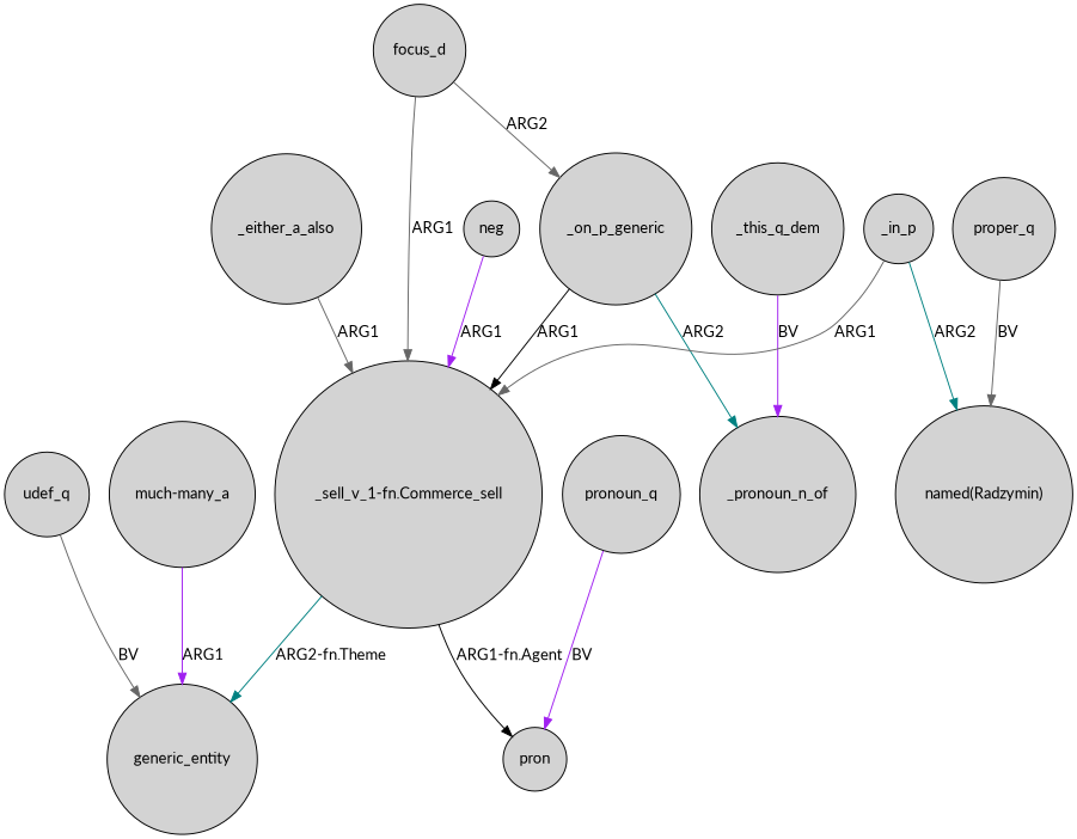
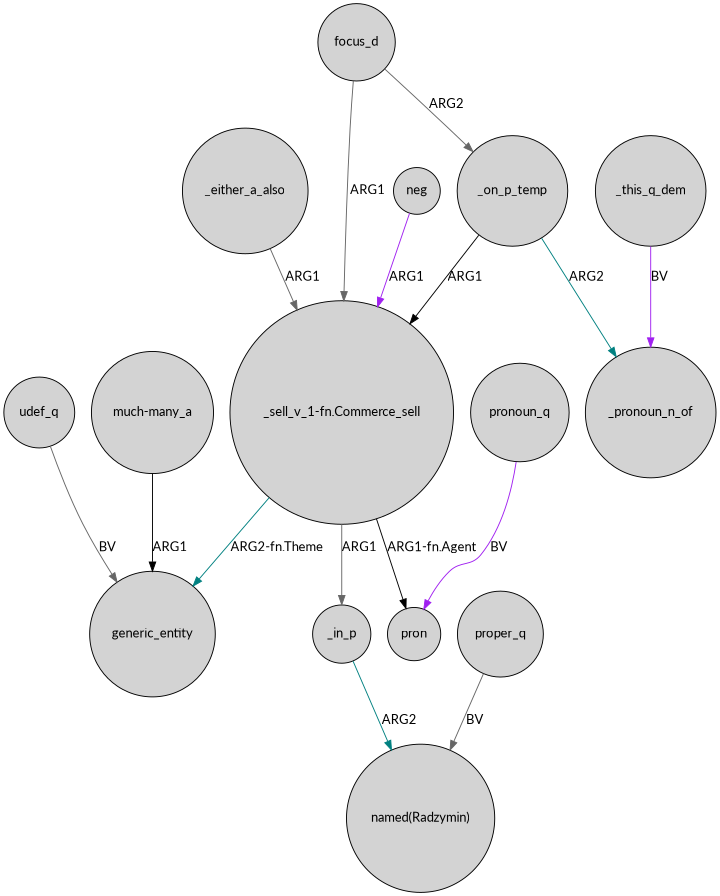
  digraph {
    fontname=Lato
    node [fontname=Lato shape=circle style=filled]
    edge [color=gray40 fontname=Lato]
    _either_a_also
    "_sell_v_1-fn.Commerce_sell"
    generic_entity
    pron
    neg
-   _on_p_temp [label=_on_p_generic]
+   _on_p_temp
    n7 [label=_pronoun_n_of]
    udef_q
    _this_q_dem
    _in_p
    "named(Radzymin)"
    focus_d
    "much-many_a"
    proper_q
    pronoun_q
    _either_a_also -> "_sell_v_1-fn.Commerce_sell" [label=ARG1]
    "_sell_v_1-fn.Commerce_sell" -> generic_entity [color=teal label="ARG2-fn.Theme"]
    "_sell_v_1-fn.Commerce_sell" -> pron [color=black label="ARG1-fn.Agent"]
    neg -> "_sell_v_1-fn.Commerce_sell" [color=purple label=ARG1]
    _on_p_temp -> "_sell_v_1-fn.Commerce_sell" [color=black label=ARG1]
    _on_p_temp -> n7 [color=teal label=ARG2]
    udef_q -> generic_entity [label=BV]
    _this_q_dem -> n7 [color=purple label=BV]
-   _in_p -> "_sell_v_1-fn.Commerce_sell" [label=ARG1]
+   "_sell_v_1-fn.Commerce_sell" -> _in_p [label=ARG1]
    _in_p -> "named(Radzymin)" [color=teal label=ARG2]
    focus_d -> "_sell_v_1-fn.Commerce_sell" [label=ARG1]
    focus_d -> _on_p_temp [label=ARG2]
-   "much-many_a" -> generic_entity [color=purple label=ARG1]
+   "much-many_a" -> generic_entity [color=black label=ARG1]
    proper_q -> "named(Radzymin)" [label=BV]
    pronoun_q -> pron [color=purple label=BV]
  }
